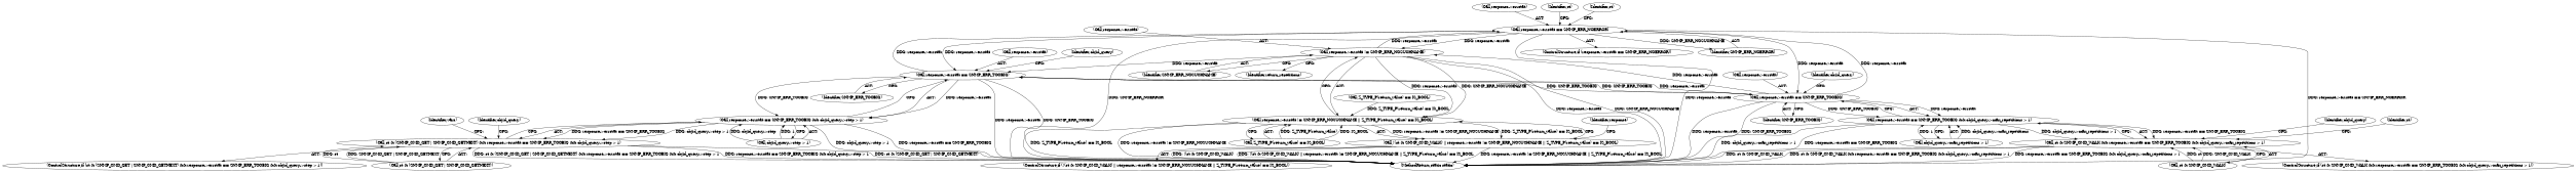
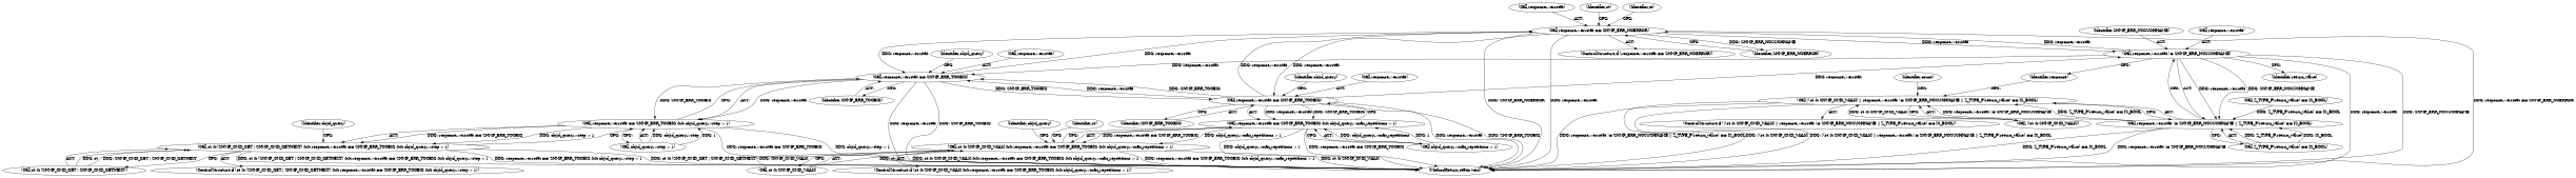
  digraph {
    n1 [label="(Call,response->errstat == SNMP_ERR_NOERROR)"]
    n2 [label="(Call,response->errstat != SNMP_ERR_NOSUCHNAME)"]
    n3 [label="(Call,response->errstat == SNMP_ERR_TOOBIG)"]
    n4 [label="(Call,response->errstat == SNMP_ERR_TOOBIG)"]
-   n5 [label="(MethodReturn,static static)"]
+   n5 [label="(MethodReturn,static void)"]
    n6 [label="(ControlStructure,if (response->errstat == SNMP_ERR_NOERROR))"]
    n7 [label="(Identifier,SNMP_ERR_NOERROR)"]
    n8 [label="(Call,response->errstat != SNMP_ERR_NOSUCHNAME || Z_TYPE_P(return_value) == IS_BOOL)"]
    n9 [label="(Identifier,SNMP_ERR_NOSUCHNAME)"]
-   n10 [label="(Identifier,return_repetitions)"]
+   n10 [label="(Identifier,return_value)"]
    n11 [label="(Call,response->errstat == SNMP_ERR_TOOBIG && objid_query->max_repetitions > 1)"]
    n12 [label="(Identifier,SNMP_ERR_TOOBIG)"]
    n13 [label="(Call,response->errstat == SNMP_ERR_TOOBIG && objid_query->step > 1)"]
    n14 [label="(Identifier,SNMP_ERR_TOOBIG)"]
    n15 [label="(Call,!(st & SNMP_CMD_WALK) || response->errstat != SNMP_ERR_NOSUCHNAME || Z_TYPE_P(return_value) == IS_BOOL)"]
    n16 [label="(Call,Z_TYPE_P(return_value) == IS_BOOL)"]
    n17 [label="(Call,st & SNMP_CMD_WALK && response->errstat == SNMP_ERR_TOOBIG && objid_query->max_repetitions > 1)"]
    n18 [label="(Call,objid_query->max_repetitions > 1)"]
    n19 [label="(Call,st & (SNMP_CMD_GET | SNMP_CMD_GETNEXT) && response->errstat == SNMP_ERR_TOOBIG && objid_query->step > 1)"]
    n20 [label="(Call,objid_query->step > 1)"]
    n21 [label="(ControlStructure,if (!(st & SNMP_CMD_WALK) || response->errstat != SNMP_ERR_NOSUCHNAME || Z_TYPE_P(return_value) == IS_BOOL))"]
+   n22 [label="(Call,!(st & SNMP_CMD_WALK))"]
    n23 [label="(Call,st & (SNMP_CMD_GET | SNMP_CMD_GETNEXT))"]
    n24 [label="(ControlStructure,if (st & (SNMP_CMD_GET | SNMP_CMD_GETNEXT) && response->errstat == SNMP_ERR_TOOBIG && objid_query->step > 1))"]
    n25 [label="(Call,st & SNMP_CMD_WALK)"]
    n26 [label="(ControlStructure,if (st & SNMP_CMD_WALK && response->errstat == SNMP_ERR_TOOBIG && objid_query->max_repetitions > 1))"]
    n27 [label="(Identifier,objid_query)"]
    n28 [label="(Call,response->errstat)"]
    n29 [label="(Identifier,objid_query)"]
    n30 [label="(Identifier,st)"]
    n31 [label="(Call,response->errstat)"]
    n32 [label="(Call,Z_TYPE_P(return_value) == IS_BOOL)"]
+   n33 [label="(Identifier,count)"]
    n34 [label="(Identifier,st)"]
-   n35 [label="(Identifier,vars)"]
    n36 [label="(Call,response->errstat)"]
    n37 [label="(Identifier,objid_query)"]
    n38 [label="(Identifier,response)"]
    n39 [label="(Identifier,objid_query)"]
    n40 [label="(Identifier,st)"]
    n41 [label="(Call,response->errstat)"]
    n1 -> n2 [label="DDG: response->errstat"]
    n1 -> n3 [label="DDG: response->errstat"]
    n1 -> n4 [label="DDG: response->errstat"]
    n1 -> n5 [label="DDG: SNMP_ERR_NOERROR"]
    n1 -> n5 [label="DDG: response->errstat"]
    n1 -> n5 [label="DDG: response->errstat == SNMP_ERR_NOERROR"]
    n1 -> n6 [label="AST: "]
    n1 -> n7 [label="DDG: SNMP_ERR_NOSUCHNAME"]
    n2 -> n1 [label="DDG: response->errstat"]
    n2 -> n4 [label="DDG: response->errstat"]
    n2 -> n5 [label="DDG: response->errstat"]
    n2 -> n5 [label="DDG: SNMP_ERR_NOSUCHNAME"]
    n2 -> n8 [label="AST: "]
    n2 -> n8 [label="DDG: response->errstat"]
    n2 -> n8 [label="DDG: SNMP_ERR_NOSUCHNAME"]
-   n2 -> n9 [label="CFG: "]
+   n2 -> n38 [label="CFG: "]
    n2 -> n10 [label="CFG: "]
    n3 -> n1 [label="DDG: response->errstat"]
    n3 -> n2 [label="DDG: response->errstat"]
    n3 -> n4 [label="DDG: response->errstat"]
    n3 -> n4 [label="DDG: SNMP_ERR_TOOBIG"]
    n3 -> n5 [label="DDG: response->errstat"]
    n3 -> n5 [label="DDG: SNMP_ERR_TOOBIG"]
    n3 -> n11 [label="AST: "]
    n3 -> n11 [label="DDG: response->errstat"]
    n3 -> n11 [label="DDG: SNMP_ERR_TOOBIG"]
    n3 -> n12 [label="CFG: "]
    n4 -> n1 [label="DDG: response->errstat"]
    n4 -> n3 [label="DDG: SNMP_ERR_TOOBIG"]
    n4 -> n5 [label="DDG: response->errstat"]
    n4 -> n5 [label="DDG: SNMP_ERR_TOOBIG"]
    n4 -> n13 [label="AST: "]
    n4 -> n13 [label="DDG: response->errstat"]
    n4 -> n13 [label="DDG: SNMP_ERR_TOOBIG"]
    n4 -> n14 [label="CFG: "]
-   n7 -> n1 [label="AST: "]
+   n7 -> n1 [label="CFG: "]
    n8 -> n2 [label="CFG: "]
    n8 -> n5 [label="DDG: Z_TYPE_P(return_value) == IS_BOOL"]
    n8 -> n5 [label="DDG: response->errstat != SNMP_ERR_NOSUCHNAME"]
    n8 -> n15 [label="AST: "]
    n8 -> n15 [label="DDG: response->errstat != SNMP_ERR_NOSUCHNAME"]
    n8 -> n15 [label="DDG: Z_TYPE_P(return_value) == IS_BOOL"]
    n8 -> n16 [label="CFG: "]
    n9 -> n2 [label="AST: "]
    n11 -> n3 [label="CFG: "]
    n11 -> n5 [label="DDG: objid_query->max_repetitions > 1"]
    n11 -> n5 [label="DDG: response->errstat == SNMP_ERR_TOOBIG"]
    n11 -> n17 [label="AST: "]
    n11 -> n17 [label="DDG: response->errstat == SNMP_ERR_TOOBIG"]
    n11 -> n17 [label="DDG: objid_query->max_repetitions > 1"]
    n11 -> n18 [label="CFG: "]
    n12 -> n3 [label="AST: "]
    n13 -> n4 [label="CFG: "]
    n13 -> n5 [label="DDG: objid_query->step > 1"]
    n13 -> n5 [label="DDG: response->errstat == SNMP_ERR_TOOBIG"]
    n13 -> n19 [label="AST: "]
    n13 -> n19 [label="DDG: response->errstat == SNMP_ERR_TOOBIG"]
    n13 -> n19 [label="DDG: objid_query->step > 1"]
    n13 -> n20 [label="CFG: "]
    n14 -> n4 [label="AST: "]
    n15 -> n5 [label="DDG: response->errstat != SNMP_ERR_NOSUCHNAME || Z_TYPE_P(return_value) == IS_BOOL"]
    n15 -> n5 [label="DDG: !(st & SNMP_CMD_WALK)"]
    n15 -> n5 [label="DDG: !(st & SNMP_CMD_WALK) || response->errstat != SNMP_ERR_NOSUCHNAME || Z_TYPE_P(return_value) == IS_BOOL"]
    n15 -> n8 [label="CFG: "]
    n15 -> n21 [label="AST: "]
+   n15 -> n22 [label="CFG: "]
    n16 -> n8 [label="AST: "]
    n16 -> n8 [label="DDG: Z_TYPE_P(return_value)"]
    n16 -> n8 [label="DDG: IS_BOOL"]
    n17 -> n5 [label="DDG: st & SNMP_CMD_WALK && response->errstat == SNMP_ERR_TOOBIG && objid_query->max_repetitions > 1"]
    n17 -> n5 [label="DDG: response->errstat == SNMP_ERR_TOOBIG && objid_query->max_repetitions > 1"]
    n17 -> n5 [label="DDG: st & SNMP_CMD_WALK"]
    n17 -> n11 [label="CFG: "]
    n17 -> n25 [label="CFG: "]
    n17 -> n26 [label="AST: "]
    n18 -> n11 [label="AST: "]
    n18 -> n11 [label="DDG: objid_query->max_repetitions"]
    n18 -> n11 [label="DDG: 1"]
    n19 -> n5 [label="DDG: st & (SNMP_CMD_GET | SNMP_CMD_GETNEXT) && response->errstat == SNMP_ERR_TOOBIG && objid_query->step > 1"]
    n19 -> n5 [label="DDG: response->errstat == SNMP_ERR_TOOBIG && objid_query->step > 1"]
    n19 -> n5 [label="DDG: st & (SNMP_CMD_GET | SNMP_CMD_GETNEXT)"]
    n19 -> n13 [label="CFG: "]
    n19 -> n23 [label="CFG: "]
    n19 -> n24 [label="AST: "]
    n20 -> n13 [label="AST: "]
    n20 -> n13 [label="DDG: objid_query->step"]
    n20 -> n13 [label="DDG: 1"]
+   n22 -> n15 [label="AST: "]
+   n22 -> n15 [label="DDG: st & SNMP_CMD_WALK"]
    n23 -> n19 [label="AST: "]
    n23 -> n19 [label="DDG: st"]
    n23 -> n19 [label="DDG: SNMP_CMD_GET | SNMP_CMD_GETNEXT"]
    n25 -> n17 [label="AST: "]
    n25 -> n17 [label="DDG: st"]
    n25 -> n17 [label="DDG: SNMP_CMD_WALK"]
    n27 -> n17 [label="CFG: "]
    n28 -> n1 [label="AST: "]
    n29 -> n3 [label="CFG: "]
    n30 -> n17 [label="CFG: "]
    n31 -> n4 [label="AST: "]
    n32 -> n8 [label="DDG: Z_TYPE_P(return_value) == IS_BOOL"]
+   n33 -> n15 [label="CFG: "]
    n34 -> n1 [label="CFG: "]
-   n35 -> n19 [label="CFG: "]
    n36 -> n2 [label="AST: "]
    n37 -> n4 [label="CFG: "]
    n38 -> n15 [label="CFG: "]
    n39 -> n19 [label="CFG: "]
    n40 -> n1 [label="CFG: "]
    n41 -> n3 [label="AST: "]
  }
